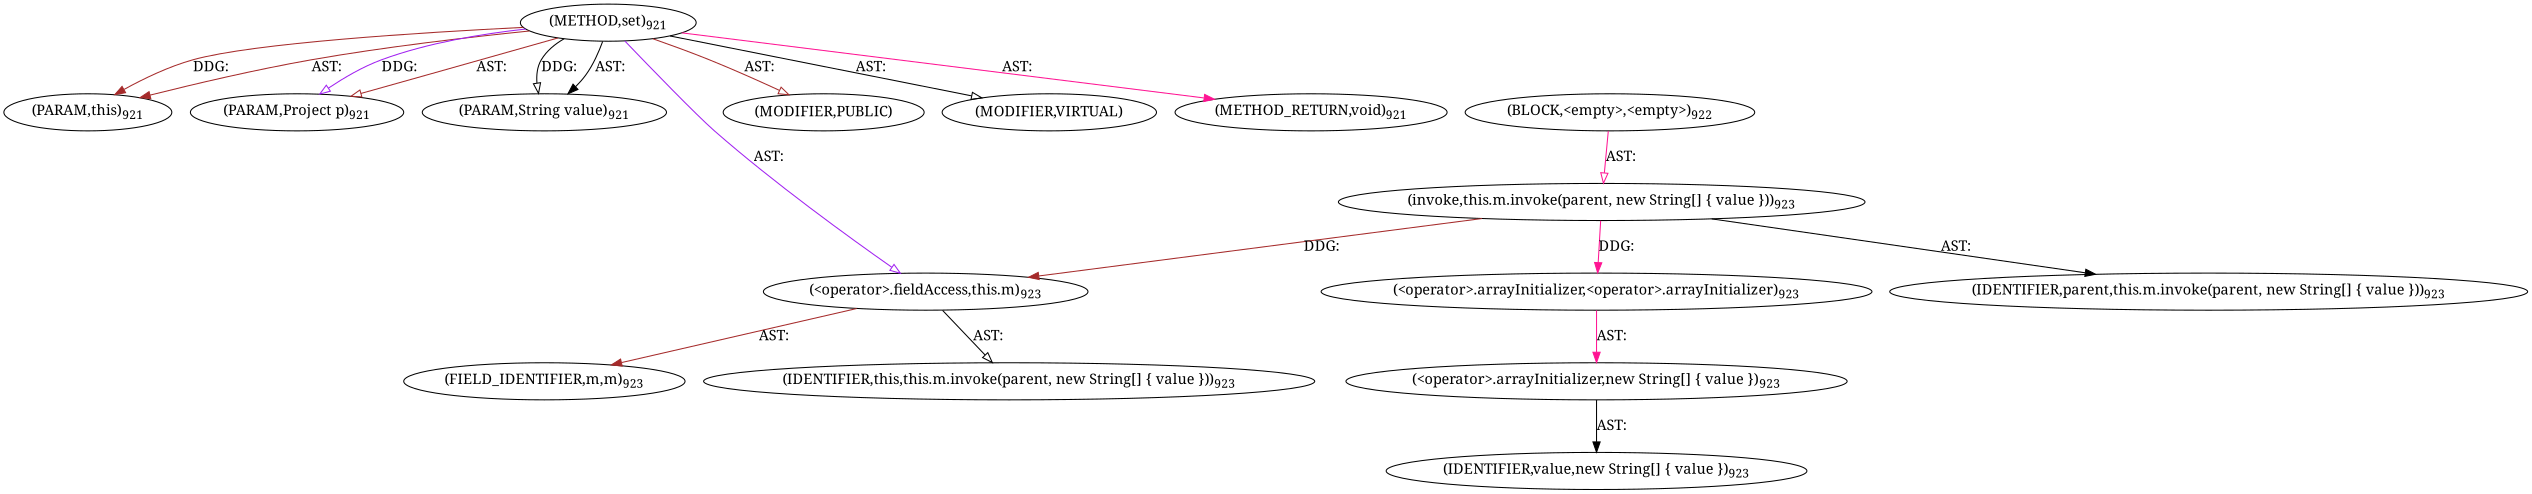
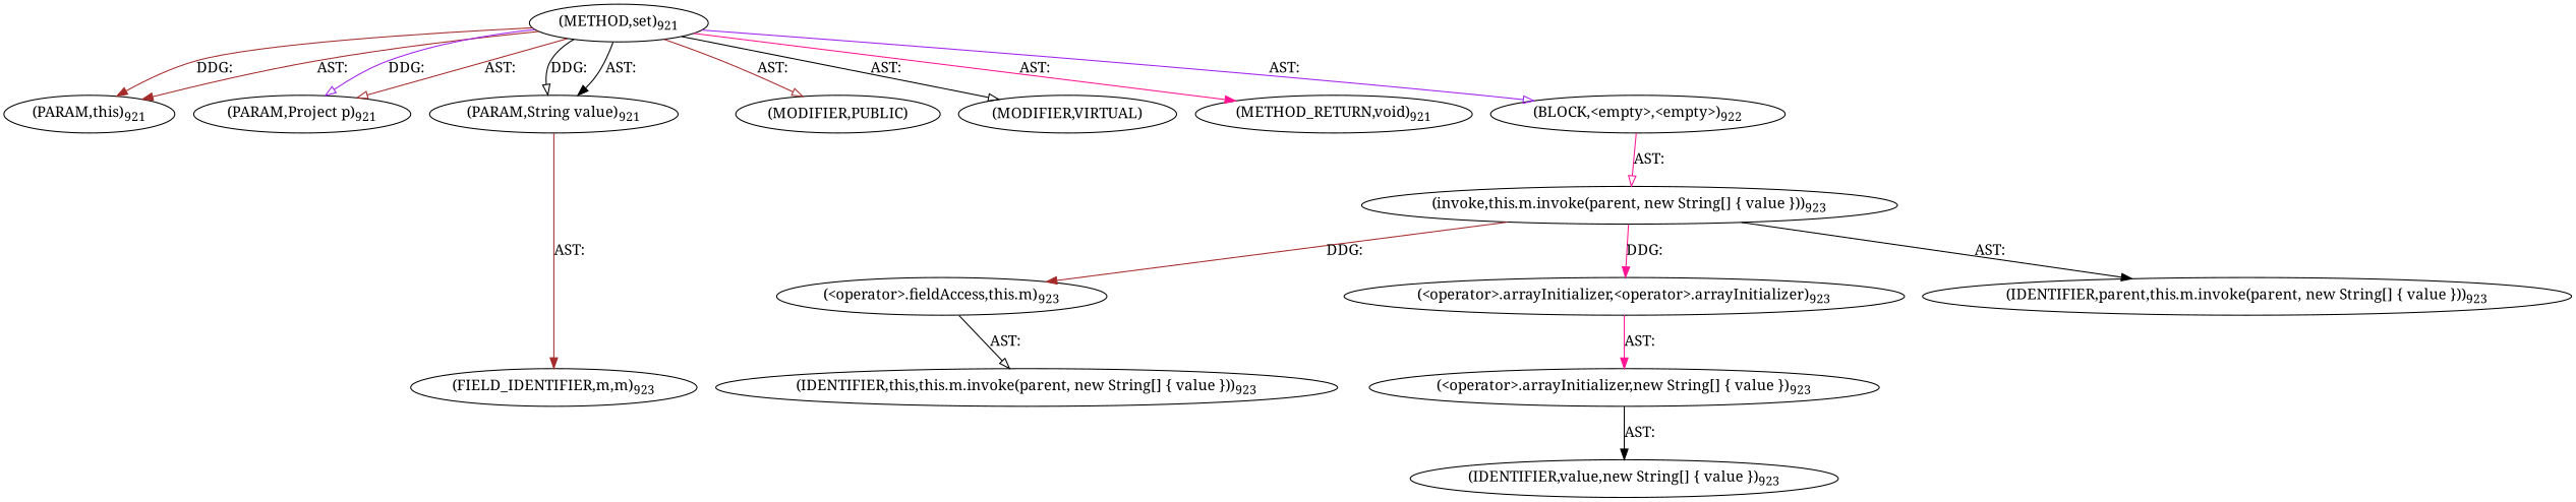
  digraph {
    fontname="Noto Serif"
    node [fontname="Noto Serif"]
    edge [arrowhead=normal color=brown fontname="Noto Serif"]
    n1 [label=<(METHOD,set)<SUB>921</SUB>>]
    n2 [label=<(PARAM,this)<SUB>921</SUB>>]
    n3 [label=<(PARAM,Project p)<SUB>921</SUB>>]
    n4 [label=<(PARAM,String value)<SUB>921</SUB>>]
    n5 [label=<(BLOCK,&lt;empty&gt;,&lt;empty&gt;)<SUB>922</SUB>>]
    n6 [label=<(MODIFIER,PUBLIC)>]
    n7 [label=<(MODIFIER,VIRTUAL)>]
    n8 [label=<(METHOD_RETURN,void)<SUB>921</SUB>>]
    n9 [label=<(invoke,this.m.invoke(parent, new String[] { value }))<SUB>923</SUB>>]
    n10 [label=<(&lt;operator&gt;.fieldAccess,this.m)<SUB>923</SUB>>]
    n11 [label=<(IDENTIFIER,parent,this.m.invoke(parent, new String[] { value }))<SUB>923</SUB>>]
    n12 [label=<(&lt;operator&gt;.arrayInitializer,&lt;operator&gt;.arrayInitializer)<SUB>923</SUB>>]
    n13 [label=<(IDENTIFIER,this,this.m.invoke(parent, new String[] { value }))<SUB>923</SUB>>]
    n14 [label=<(FIELD_IDENTIFIER,m,m)<SUB>923</SUB>>]
    n15 [label=<(&lt;operator&gt;.arrayInitializer,new String[] { value })<SUB>923</SUB>>]
    n16 [label=<(IDENTIFIER,value,new String[] { value })<SUB>923</SUB>>]
    n1 -> n2 [label="AST: "]
    n1 -> n2 [label="DDG: "]
    n1 -> n3 [arrowhead=onormal label="AST: "]
    n1 -> n3 [arrowhead=onormal color=purple label="DDG: "]
    n1 -> n4 [color=black label="AST: "]
    n1 -> n4 [arrowhead=onormal color=black label="DDG: "]
-   n1 -> n10 [arrowhead=onormal color=purple label="AST: "]
+   n1 -> n5 [arrowhead=onormal color=purple label="AST: "]
    n1 -> n6 [arrowhead=onormal label="AST: "]
    n1 -> n7 [arrowhead=onormal color=black label="AST: "]
    n1 -> n8 [color=deeppink label="AST: "]
    n5 -> n9 [arrowhead=onormal color=deeppink label="AST: "]
    n9 -> n10 [label="DDG: "]
    n9 -> n11 [color=black label="AST: "]
    n9 -> n12 [color=deeppink label="DDG: "]
    n10 -> n13 [arrowhead=onormal color=black label="AST: "]
-   n10 -> n14 [label="AST: "]
+   n4 -> n14 [label="AST: "]
    n12 -> n15 [color=deeppink label="AST: "]
    n15 -> n16 [color=black label="AST: "]
  }
